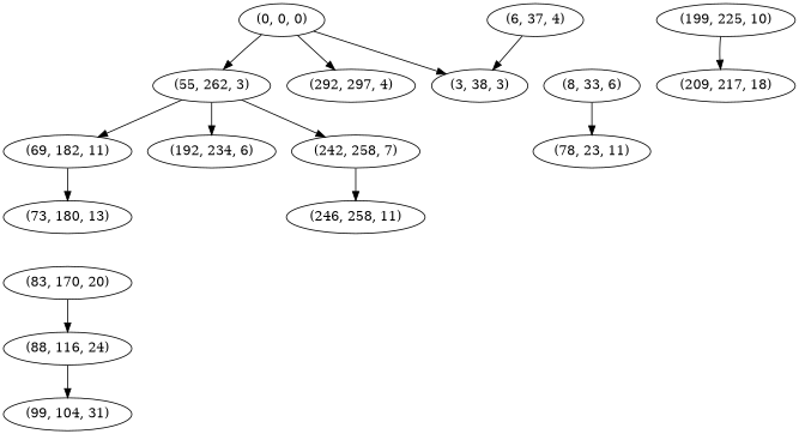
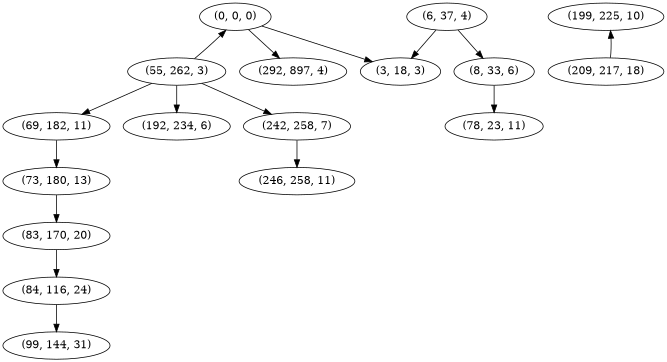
  digraph {
    "(0, 0, 0)"
-   "(3, 38, 3)"
+   "(3, 38, 3)" [label="(3, 18, 3)"]
    "(55, 262, 3)"
-   "(292, 297, 4)"
+   "(292, 297, 4)" [label="(292, 897, 4)"]
    "(69, 182, 11)"
    "(192, 234, 6)"
    "(242, 258, 7)"
    "(6, 37, 4)"
    "(8, 33, 6)"
    n10 [label="(78, 23, 11)"]
    "(73, 180, 13)"
    n12 [label="(246, 258, 11)"]
    n13 [label="(83, 170, 20)"]
-   "(88, 116, 24)"
-   "(99, 104, 31)"
+   "(88, 116, 24)" [label="(84, 116, 24)"]
+   "(99, 104, 31)" [label="(99, 144, 31)"]
    "(199, 225, 10)"
    "(209, 217, 18)"
    "(0, 0, 0)" -> "(3, 38, 3)"
-   "(0, 0, 0)" -> "(55, 262, 3)"
+   "(55, 262, 3)" -> "(0, 0, 0)"
    "(0, 0, 0)" -> "(292, 297, 4)"
    "(55, 262, 3)" -> "(69, 182, 11)"
    "(55, 262, 3)" -> "(192, 234, 6)"
    "(55, 262, 3)" -> "(242, 258, 7)"
    "(69, 182, 11)" -> "(73, 180, 13)"
    "(242, 258, 7)" -> n12
    "(6, 37, 4)" -> "(3, 38, 3)"
+   "(6, 37, 4)" -> "(8, 33, 6)"
    "(8, 33, 6)" -> n10
+   "(73, 180, 13)" -> n13
    n13 -> "(88, 116, 24)"
    "(88, 116, 24)" -> "(99, 104, 31)"
-   "(199, 225, 10)" -> "(209, 217, 18)"
+   "(209, 217, 18)" -> "(199, 225, 10)"
  }
